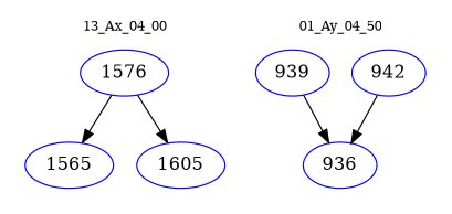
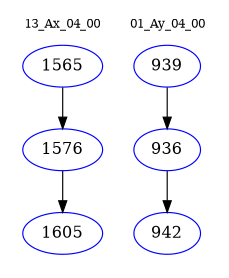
  digraph {
    node [color=blue]
    edge [color=black]
    n1 [label=1576]
    n2 [label=1565]
    n3 [label=1605]
    n4 [label=942]
    n5 [label=936]
    n6 [label=939]
    subgraph cluster_1 {
      color=white
      fontsize=10
      label="13_Ax_04_00"
      n1
      n2
      n3
    }
    subgraph cluster_2 {
      color=white
      fontsize=10
-     label="01_Ay_04_50"
+     label="01_Ay_04_00"
      n4
      n5
      n6
    }
-   n1 -> n2
+   n2 -> n1
    n1 -> n3
-   n4 -> n5
+   n5 -> n4
    n6 -> n5
  }
